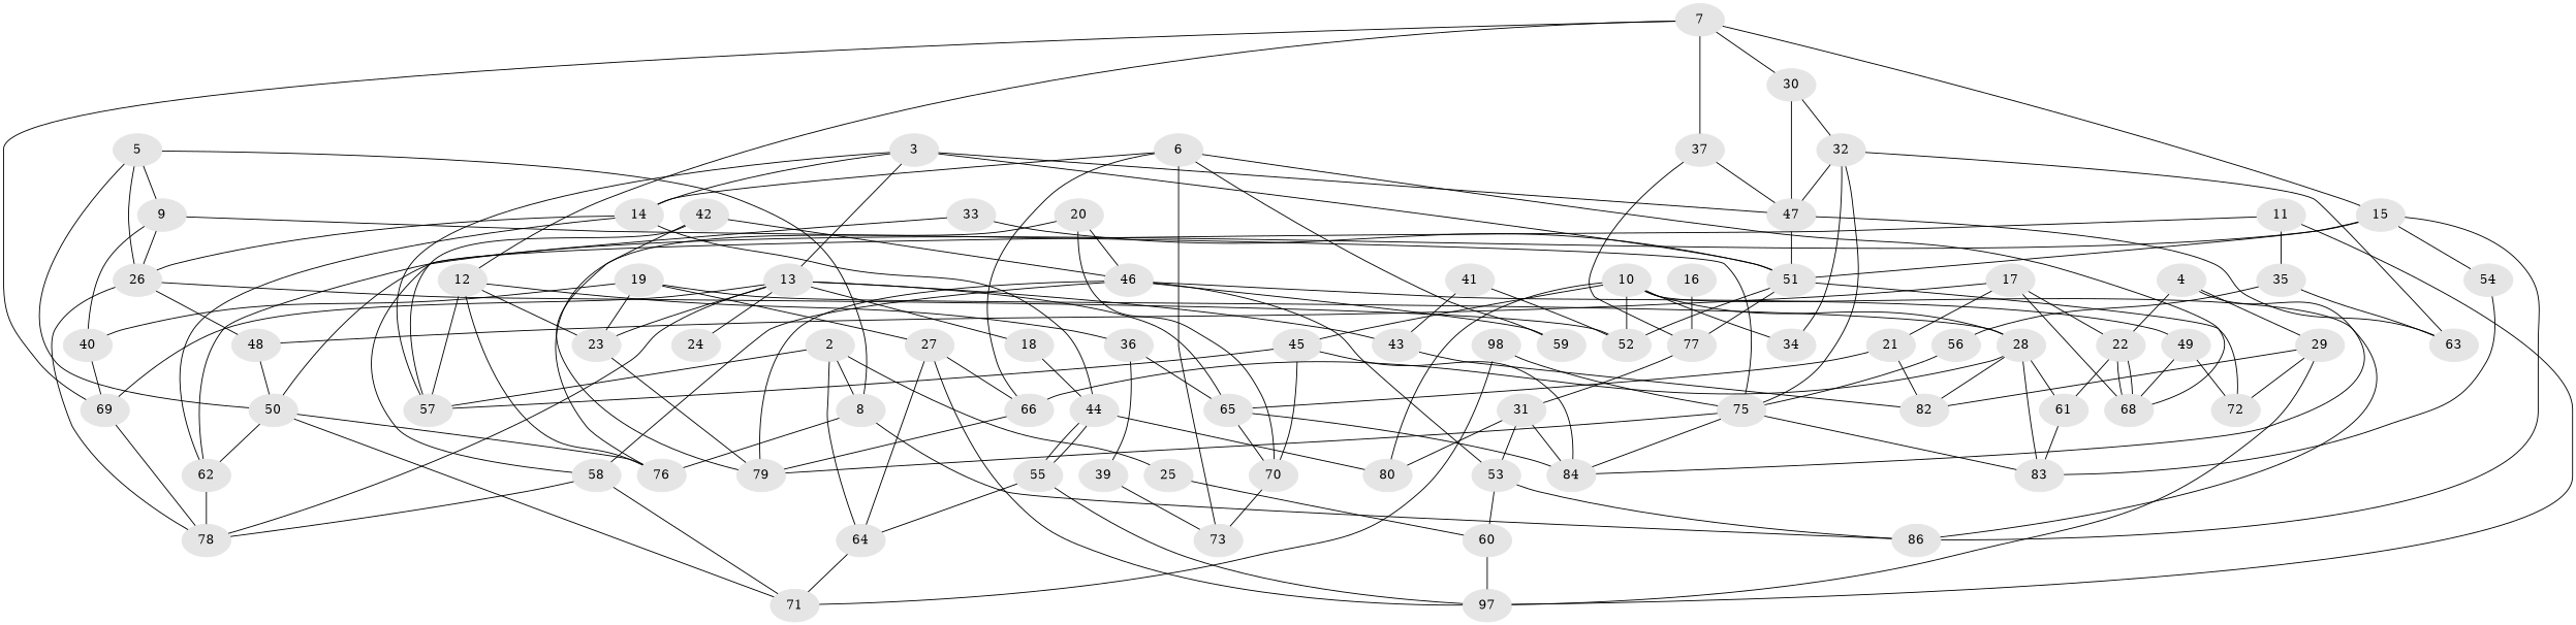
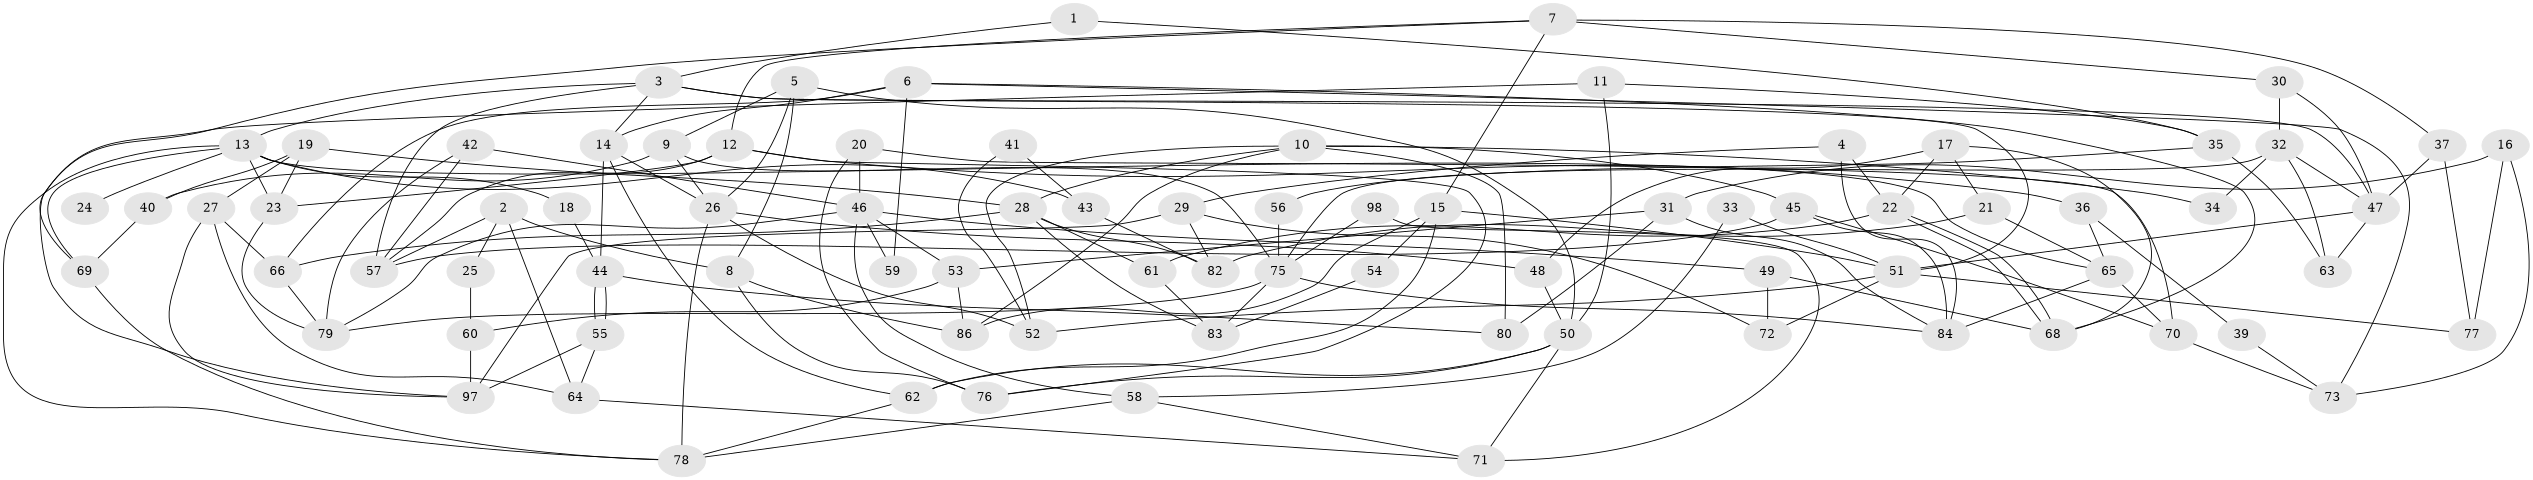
  graph {
    node [color=gray90 style=filled]
+   1
    3
    35
    57
    13
    14
    47
    51
    63
    56
    2
    8
    25
    64
    76
    n16 [label=86]
    60
    71
    69
    23
    18
    24
    43
    65
    78
    26
    44
    62
    52
    77
    72
    4
    22
    29
    84
    68
    61
    n38 [label=97]
    82
    5
    9
    50
    40
    75
    48
    6
    59
    66
    73
    79
    7
    12
    15
    30
    37
    36
    54
    32
    31
    80
    53
    83
    10
    28
    34
    45
    70
    11
    39
    55
    16
    17
    21
    19
    27
    20
    46
    58
    49
    33
    n81 [label=98]
    41
    42
+   1 -- 3
+   1 -- 35
    3 -- 57
    3 -- 13
    3 -- 14
    3 -- 47
    3 -- 51
    35 -- 63
    35 -- 56
    13 -- 69
    13 -- 23
    13 -- 18
    13 -- 24
    13 -- 43
    13 -- 65
    13 -- 78
    14 -- 26
    14 -- 44
    14 -- 62
    47 -- 51
    47 -- 63
    51 -- 52
    51 -- 77
    51 -- 72
    56 -- 75
    2 -- 57
    2 -- 8
    2 -- 25
    2 -- 64
    8 -- 76
    8 -- n16
    25 -- 60
    64 -- 71
    60 -- n38
    69 -- 78
    23 -- 79
    18 -- 44
    43 -- 82
    65 -- 84
    65 -- 70
    26 -- 78
    26 -- 52
    26 -- 48
    44 -- 80
    44 -- 55
    44 -- 55
    62 -- 78
    4 -- 22
    4 -- 29
    4 -- 84
    22 -- 68
    22 -- 68
    22 -- 61
    29 -- 72
    29 -- n38
    29 -- 82
    61 -- 83
    5 -- 8
    5 -- 26
    5 -- 9
    5 -- 50
    9 -- 26
    9 -- 40
    9 -- 75
    50 -- 76
    50 -- 71
    50 -- 62
    40 -- 69
    75 -- 84
    75 -- 79
    75 -- 83
    48 -- 50
    6 -- 14
    6 -- 68
    6 -- 59
    6 -- 66
    6 -- 73
    66 -- 79
    7 -- 69
    7 -- 12
    7 -- 15
    7 -- 30
    7 -- 37
    12 -- 57
    12 -- 76
    12 -- 23
    12 -- 36
    15 -- 51
    15 -- n16
    15 -- 62
    15 -- 54
    30 -- 47
    30 -- 32
    37 -- 47
    37 -- 77
    36 -- 65
    36 -- 39
    54 -- 83
    32 -- 47
    32 -- 63
    32 -- 75
    32 -- 34
    31 -- 84
    31 -- 80
    31 -- 53
    53 -- n16
    53 -- 60
    10 -- n16
    10 -- 52
    10 -- 80
    10 -- 28
    10 -- 34
    10 -- 45
    28 -- 61
    28 -- 82
    28 -- 66
    28 -- 83
    45 -- 57
    45 -- 84
    45 -- 70
    70 -- 73
    11 -- 35
    11 -- n38
    11 -- 50
    39 -- 73
    55 -- 64
    55 -- n38
    16 -- 77
-   77 -- 31
+   16 -- 73
+   16 -- 31
    17 -- 22
    17 -- 68
    17 -- 48
    17 -- 21
    21 -- 65
    21 -- 82
    19 -- 23
    19 -- 40
    19 -- 28
    19 -- 27
    27 -- 64
    27 -- n38
    27 -- 66
    20 -- 76
    20 -- 70
    20 -- 46
    46 -- 59
    46 -- 79
    46 -- 53
    46 -- 58
    46 -- 49
    58 -- 71
    58 -- 78
    49 -- 72
    49 -- 68
    33 -- 51
    33 -- 58
    n81 -- 71
    n81 -- 75
    41 -- 43
    41 -- 52
    42 -- 57
    42 -- 79
    42 -- 46
  }
